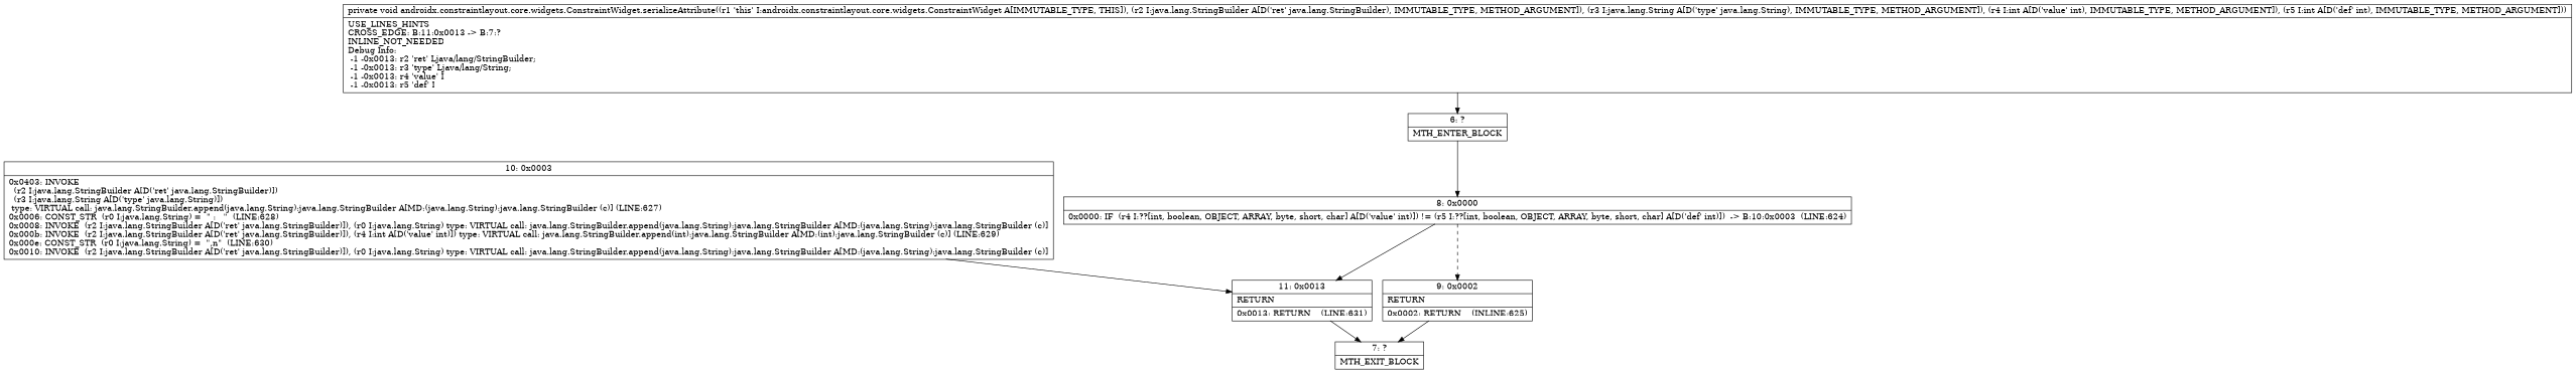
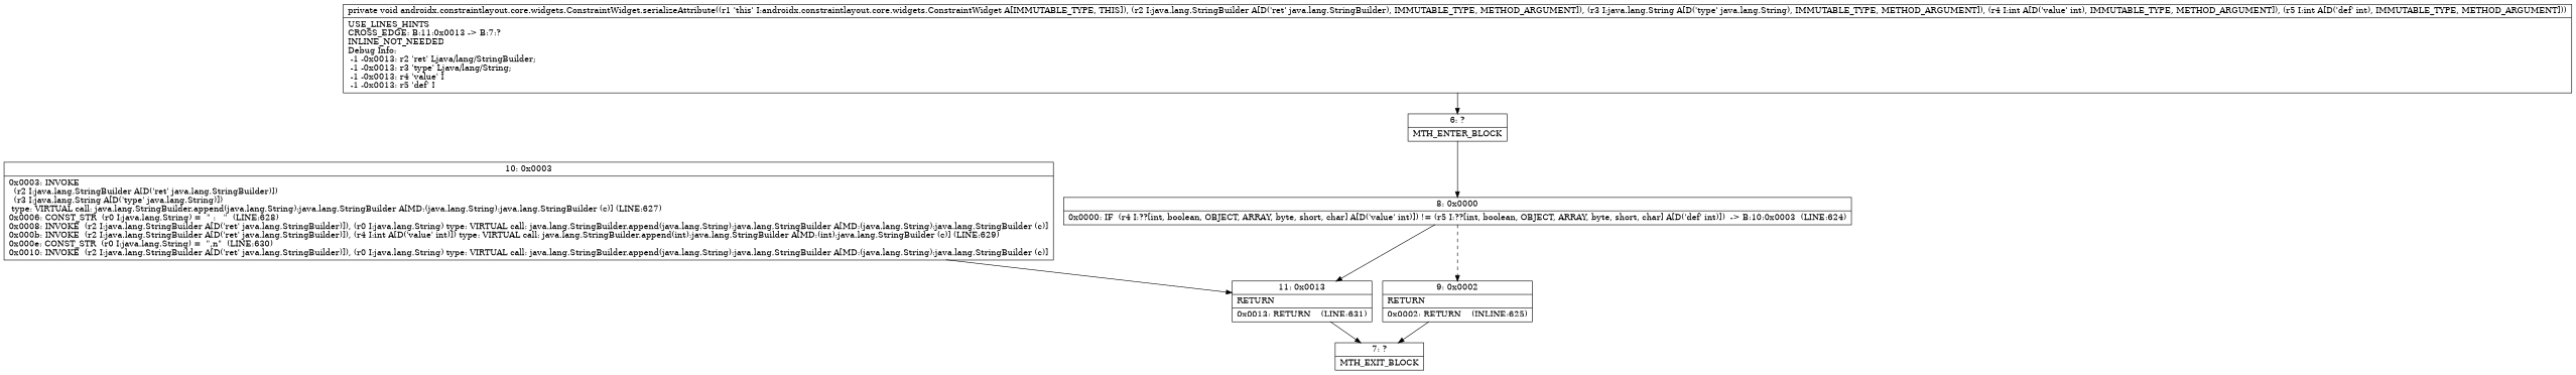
  digraph {
    node [shape=record]
    n1 [label="{6\:\ ?|MTH_ENTER_BLOCK\l}"]
    n2 [label="{8\:\ 0x0000|0x0000: IF  (r4 I:??[int, boolean, OBJECT, ARRAY, byte, short, char] A[D('value' int)]) != (r5 I:??[int, boolean, OBJECT, ARRAY, byte, short, char] A[D('def' int)])  \-\> B:10:0x0003  (LINE:624)\l}"]
    n3 [label="{9\:\ 0x0002|RETURN\l|0x0002: RETURN    (INLINE:625)\l}"]
    n4 [label="{11\:\ 0x0013|RETURN\l|0x0013: RETURN    (LINE:631)\l}"]
    n5 [label="{7\:\ ?|MTH_EXIT_BLOCK\l}"]
-   n6 [label="{10\:\ 0x0003|0x0403: INVOKE  \l  (r2 I:java.lang.StringBuilder A[D('ret' java.lang.StringBuilder)])\l  (r3 I:java.lang.String A[D('type' java.lang.String)])\l type: VIRTUAL call: java.lang.StringBuilder.append(java.lang.String):java.lang.StringBuilder A[MD:(java.lang.String):java.lang.StringBuilder (c)] (LINE:627)\l0x0006: CONST_STR  (r0 I:java.lang.String) =  \" :   \"  (LINE:628)\l0x0008: INVOKE  (r2 I:java.lang.StringBuilder A[D('ret' java.lang.StringBuilder)]), (r0 I:java.lang.String) type: VIRTUAL call: java.lang.StringBuilder.append(java.lang.String):java.lang.StringBuilder A[MD:(java.lang.String):java.lang.StringBuilder (c)]\l0x000b: INVOKE  (r2 I:java.lang.StringBuilder A[D('ret' java.lang.StringBuilder)]), (r4 I:int A[D('value' int)]) type: VIRTUAL call: java.lang.StringBuilder.append(int):java.lang.StringBuilder A[MD:(int):java.lang.StringBuilder (c)] (LINE:629)\l0x000e: CONST_STR  (r0 I:java.lang.String) =  \",n\"  (LINE:630)\l0x0010: INVOKE  (r2 I:java.lang.StringBuilder A[D('ret' java.lang.StringBuilder)]), (r0 I:java.lang.String) type: VIRTUAL call: java.lang.StringBuilder.append(java.lang.String):java.lang.StringBuilder A[MD:(java.lang.String):java.lang.StringBuilder (c)]\l}"]
+   n6 [label="{10\:\ 0x0003|0x0003: INVOKE  \l  (r2 I:java.lang.StringBuilder A[D('ret' java.lang.StringBuilder)])\l  (r3 I:java.lang.String A[D('type' java.lang.String)])\l type: VIRTUAL call: java.lang.StringBuilder.append(java.lang.String):java.lang.StringBuilder A[MD:(java.lang.String):java.lang.StringBuilder (c)] (LINE:627)\l0x0006: CONST_STR  (r0 I:java.lang.String) =  \" :   \"  (LINE:628)\l0x0008: INVOKE  (r2 I:java.lang.StringBuilder A[D('ret' java.lang.StringBuilder)]), (r0 I:java.lang.String) type: VIRTUAL call: java.lang.StringBuilder.append(java.lang.String):java.lang.StringBuilder A[MD:(java.lang.String):java.lang.StringBuilder (c)]\l0x000b: INVOKE  (r2 I:java.lang.StringBuilder A[D('ret' java.lang.StringBuilder)]), (r4 I:int A[D('value' int)]) type: VIRTUAL call: java.lang.StringBuilder.append(int):java.lang.StringBuilder A[MD:(int):java.lang.StringBuilder (c)] (LINE:629)\l0x000e: CONST_STR  (r0 I:java.lang.String) =  \",n\"  (LINE:630)\l0x0010: INVOKE  (r2 I:java.lang.StringBuilder A[D('ret' java.lang.StringBuilder)]), (r0 I:java.lang.String) type: VIRTUAL call: java.lang.StringBuilder.append(java.lang.String):java.lang.StringBuilder A[MD:(java.lang.String):java.lang.StringBuilder (c)]\l}"]
    n7 [label="{private void androidx.constraintlayout.core.widgets.ConstraintWidget.serializeAttribute((r1 'this' I:androidx.constraintlayout.core.widgets.ConstraintWidget A[IMMUTABLE_TYPE, THIS]), (r2 I:java.lang.StringBuilder A[D('ret' java.lang.StringBuilder), IMMUTABLE_TYPE, METHOD_ARGUMENT]), (r3 I:java.lang.String A[D('type' java.lang.String), IMMUTABLE_TYPE, METHOD_ARGUMENT]), (r4 I:int A[D('value' int), IMMUTABLE_TYPE, METHOD_ARGUMENT]), (r5 I:int A[D('def' int), IMMUTABLE_TYPE, METHOD_ARGUMENT]))  | USE_LINES_HINTS\lCROSS_EDGE: B:11:0x0013 \-\> B:7:?\lINLINE_NOT_NEEDED\lDebug Info:\l  \-1 \-0x0013: r2 'ret' Ljava\/lang\/StringBuilder;\l  \-1 \-0x0013: r3 'type' Ljava\/lang\/String;\l  \-1 \-0x0013: r4 'value' I\l  \-1 \-0x0013: r5 'def' I\l}"]
    n1 -> n2
    n2 -> n3 [style=dashed]
    n2 -> n4
    n3 -> n5
    n4 -> n5
    n6 -> n4
    n7 -> n1
  }
